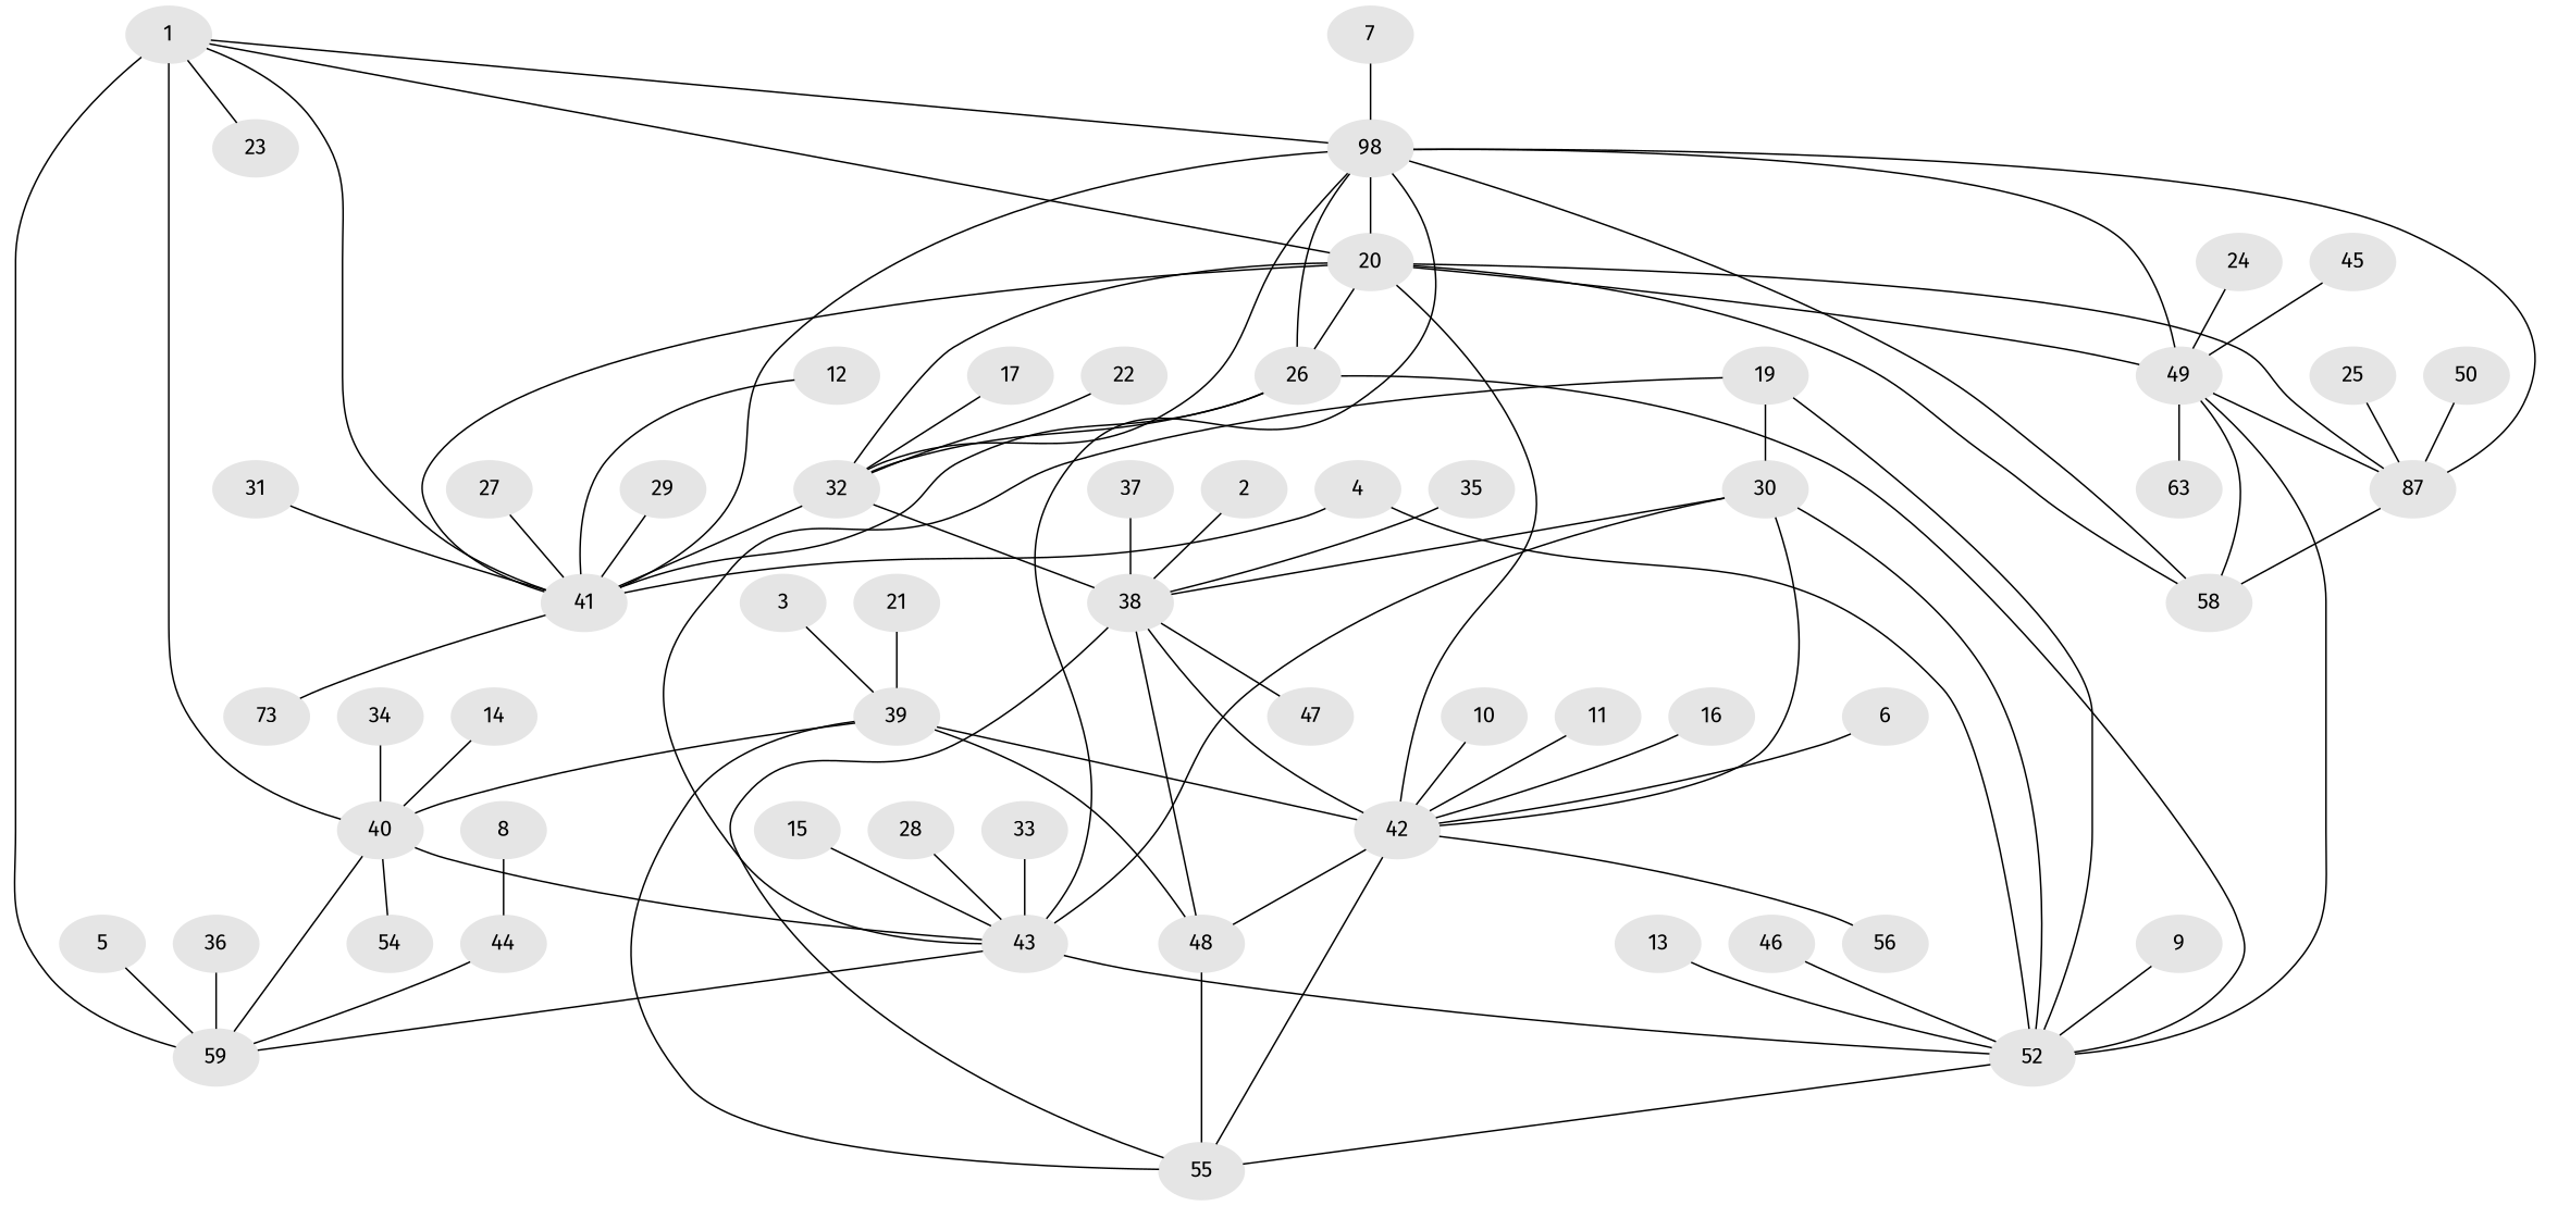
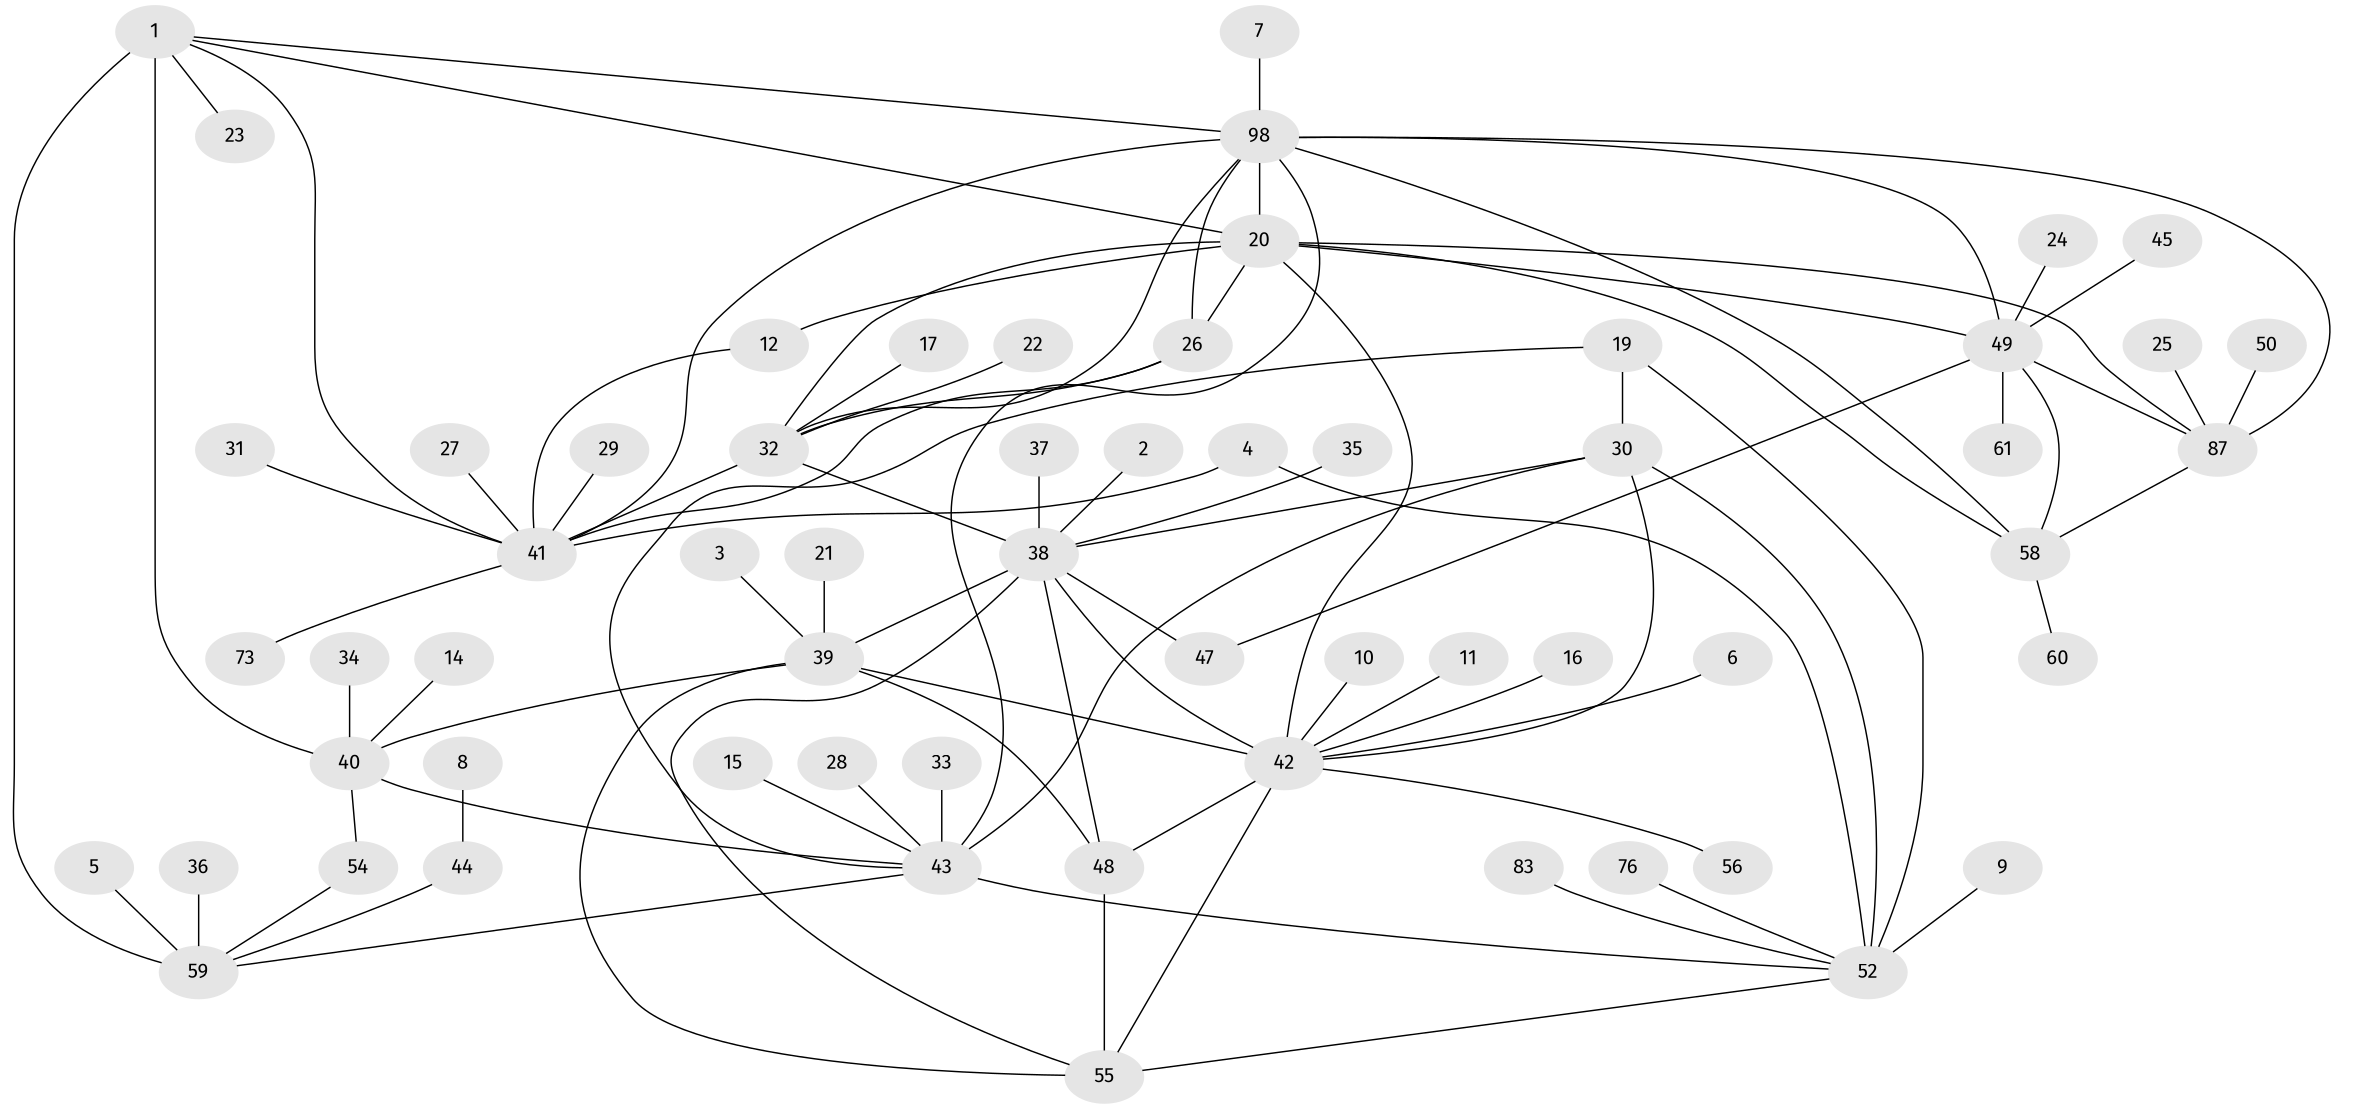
  graph {
    fontname="Fira Sans"
    node [color=gray90 fontname="Fira Sans" style=filled]
    edge [fontname="Fira Sans" weight=1.0]
    n1 [label=98]
    1
    20
    23
    40
    41
    59
    43
    32
    26
    49
    n12 [label=87]
    58
    42
    54
    n16 [label=73]
    52
    2
    38
    39
    47
    48
    55
    3
    4
    5
    6
    56
    7
    8
    44
    9
    10
    11
    12
-   13
+   13 [label=83]
    14
    15
    16
    17
-   61 [label=63]
+   61
+   60
    19
    30
    21
    22
    24
    25
    27
    28
    29
    31
    33
    34
    35
    36
    37
    45
-   46
+   46 [label=76]
    50
    n1 -- 20 [weight=3.0]
    n1 -- 41
    n1 -- 43
    n1 -- 32 [weight=2.0]
    n1 -- 26
    n1 -- 49 [weight=2.0]
    n1 -- n12 [weight=2.0]
    n1 -- 58 [weight=2.0]
    1 -- n1
    1 -- 20
    1 -- 23
    1 -- 40 [weight=3.0]
    1 -- 41
    1 -- 59 [weight=3.0]
-   20 -- 41
+   20 -- 12
    20 -- 32 [weight=2.0]
    20 -- 26
    20 -- 49
    20 -- n12
    20 -- 58
    20 -- 42
-   40 -- 59
+   54 -- 59
    40 -- 43
    40 -- 54
    41 -- n16
    43 -- 59
    43 -- 52 [weight=2.0]
    32 -- 41 [weight=2.0]
    32 -- 38
    26 -- 41
    26 -- 32 [weight=2.0]
-   26 -- 52
    49 -- n12
    49 -- 58
-   49 -- 52
+   49 -- 47
    49 -- 61
    n12 -- 58
+   58 -- 60
    42 -- 48
    42 -- 55 [weight=2.0]
    42 -- 56
    52 -- 55
    2 -- 38
    38 -- 42
+   38 -- 39 [weight=2.0]
    38 -- 47
    38 -- 48
    38 -- 55
    39 -- 40
    39 -- 42 [weight=2.0]
    39 -- 48 [weight=2.0]
    39 -- 55 [weight=2.0]
    48 -- 55
    3 -- 39
    4 -- 41
    4 -- 52
    5 -- 59
    6 -- 42
    7 -- n1
    8 -- 44
    44 -- 59
    9 -- 52
    10 -- 42
    11 -- 42
    12 -- 41
    13 -- 52
    14 -- 40
    15 -- 43
    16 -- 42
    17 -- 32
    19 -- 43
    19 -- 52 [weight=2.0]
    19 -- 30 [weight=2.0]
    30 -- 43 [weight=2.0]
    30 -- 42
    30 -- 52 [weight=4.0]
    30 -- 38
    21 -- 39
    22 -- 32
    24 -- 49
    25 -- n12
    27 -- 41
    28 -- 43
    29 -- 41
    31 -- 41
    33 -- 43
    34 -- 40
    35 -- 38
    36 -- 59
    37 -- 38
    45 -- 49
    46 -- 52
    50 -- n12
  }
